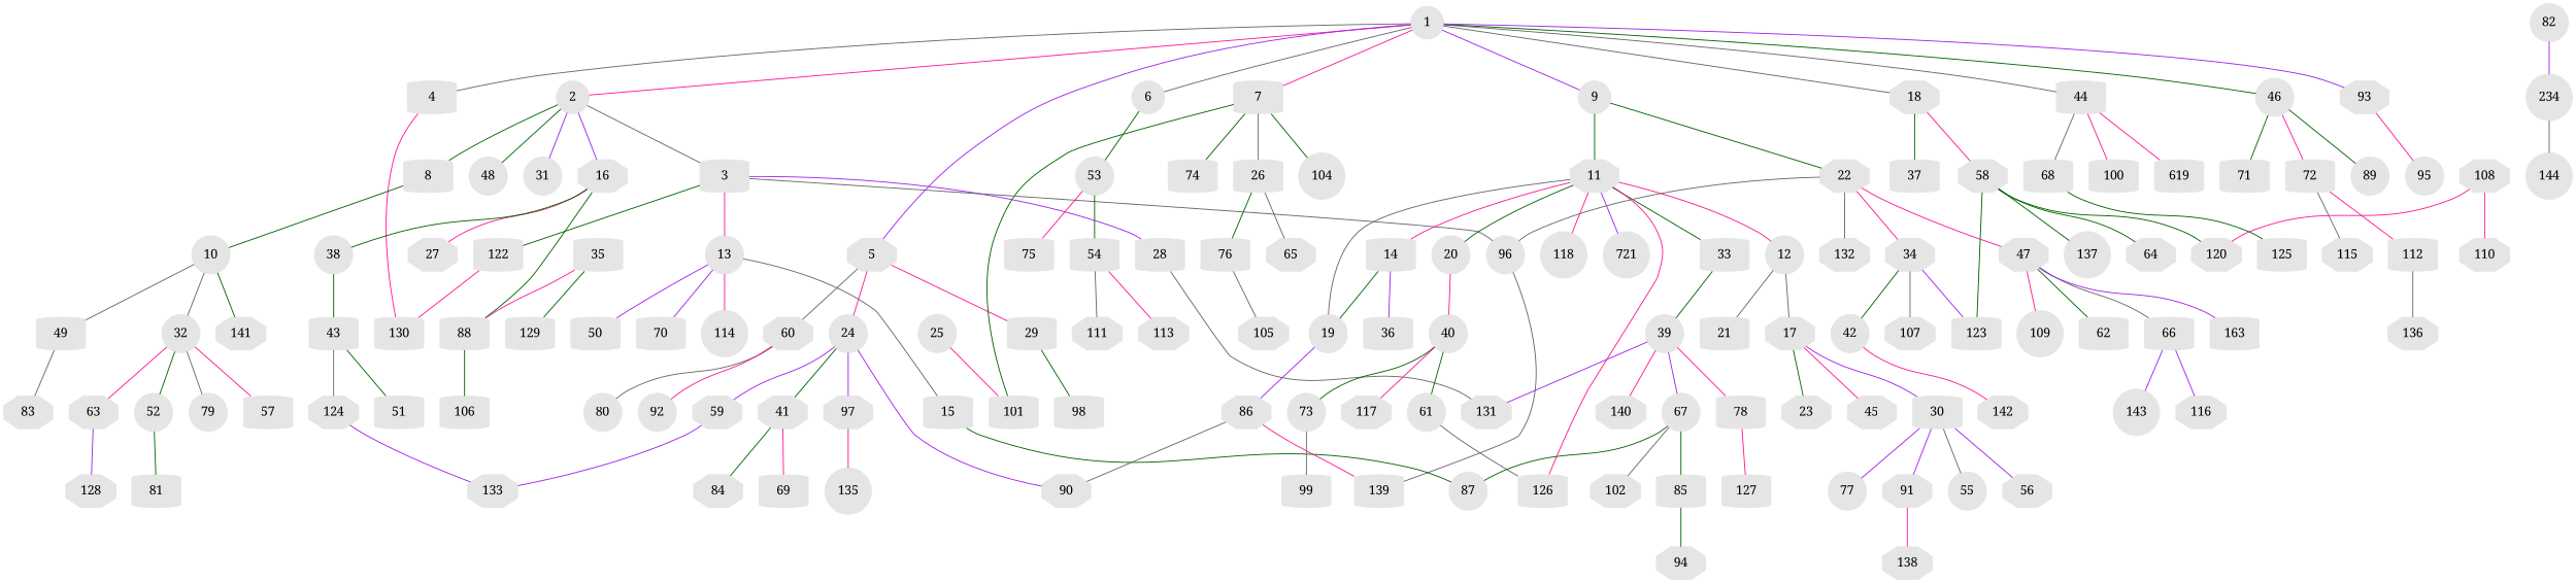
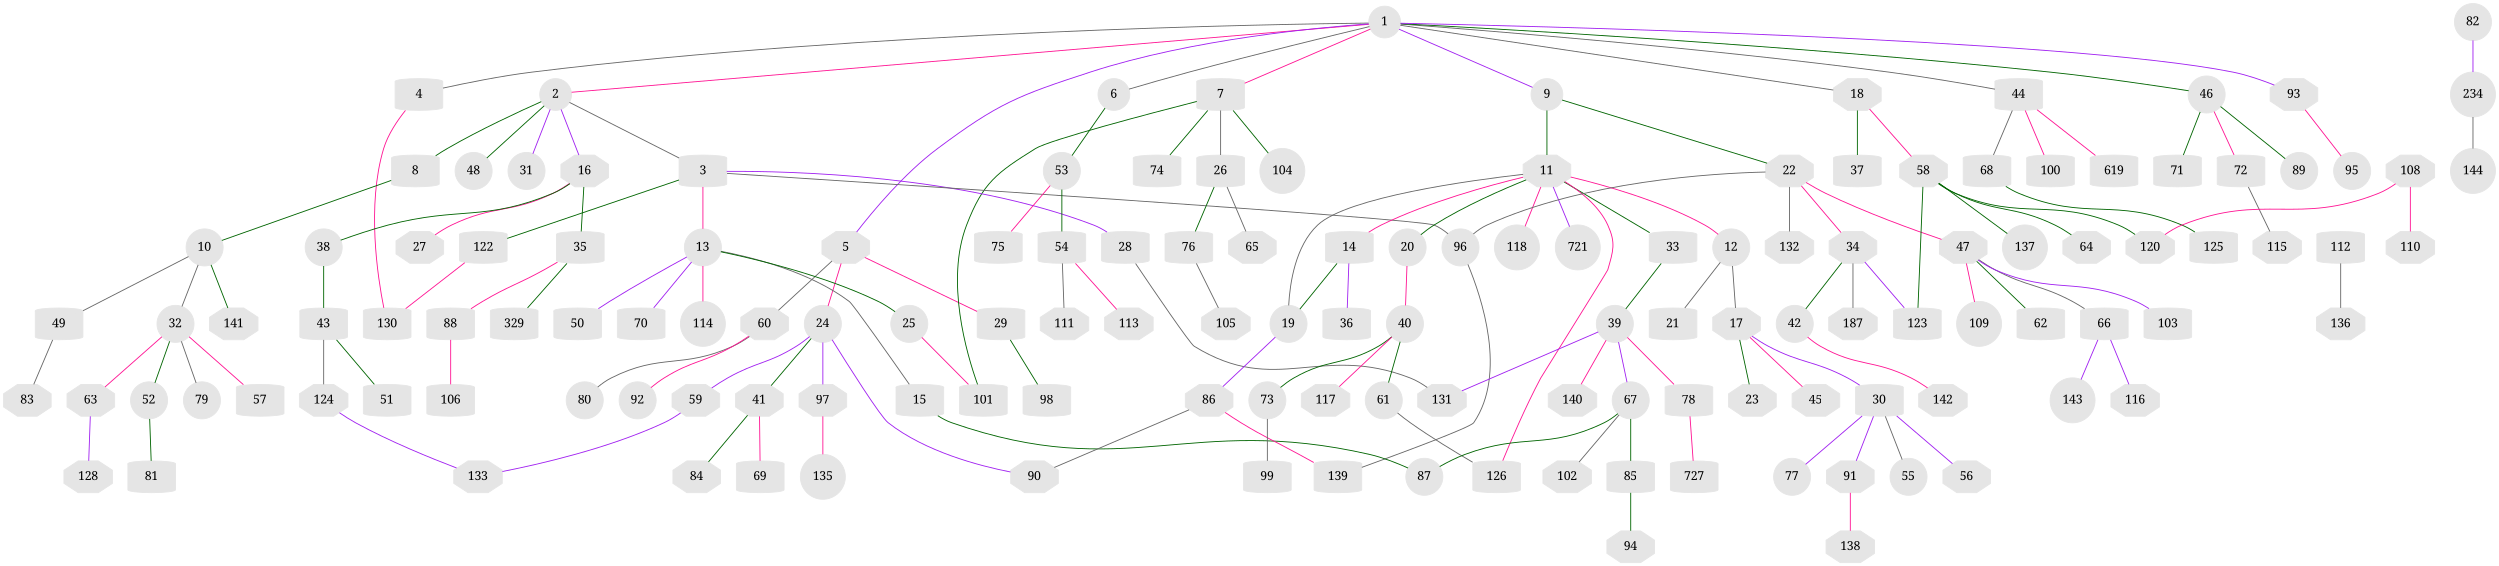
  graph {
    fontname="Noto Serif"
    node [color=gray90 fontname="Noto Serif" shape=cylinder style=filled]
    edge [color=darkgreen fontname="Noto Serif"]
    1 [shape=circle]
    2 [shape=circle]
    4
    5 [shape=octagon]
    6 [shape=circle]
    7
    9 [shape=circle]
    18 [shape=octagon]
    44
    46 [shape=circle]
    93 [shape=octagon]
    3
    8
    16 [shape=octagon]
    31 [shape=circle]
    48 [shape=circle]
    130
    24 [shape=circle]
    29
    60 [shape=octagon]
    53 [shape=circle]
    26
    74
    101
    104 [shape=circle]
    11 [shape=octagon]
    22 [shape=octagon]
    37
    58 [shape=octagon]
    68
    100
    n32 [label=619]
    71
    72
    89 [shape=circle]
    95 [shape=circle]
    13 [shape=circle]
    28
    96 [shape=circle]
    122
    10 [shape=circle]
    27 [shape=octagon]
    35
    38 [shape=circle]
    15
    25 [shape=circle]
    50
    70
    114 [shape=circle]
    131 [shape=octagon]
    139
    41 [shape=octagon]
    59 [shape=octagon]
    90 [shape=octagon]
    97 [shape=octagon]
    98
    80 [shape=circle]
    92 [shape=circle]
    54
    75
    65 [shape=octagon]
    76
    32 [shape=circle]
    49
    141 [shape=octagon]
    12 [shape=circle]
    14
    19 [shape=circle]
    20 [shape=circle]
    33
    118 [shape=circle]
    n72 [label=721 shape=circle]
    126
    34 [shape=octagon]
    47 [shape=octagon]
    132 [shape=octagon]
    52 [shape=circle]
    57
    63 [shape=octagon]
    79 [shape=circle]
    83 [shape=octagon]
    17 [shape=octagon]
    21
    36
    86 [shape=octagon]
    40 [shape=circle]
    39 [shape=circle]
    23 [shape=octagon]
    30
    45 [shape=octagon]
    87 [shape=circle]
    88
-   129
+   129 [label=329]
    43
    55 [shape=circle]
    56 [shape=octagon]
    77 [shape=circle]
    91 [shape=octagon]
    123
    64 [shape=octagon]
    120 [shape=octagon]
    137 [shape=circle]
    61 [shape=circle]
    73 [shape=circle]
    117 [shape=octagon]
    42 [shape=circle]
-   107 [shape=octagon]
+   107 [shape=octagon label=187]
    62
    66
-   103 [label=163]
+   103
    109 [shape=circle]
    69
    84 [shape=octagon]
    133 [shape=octagon]
    135 [shape=circle]
    105 [shape=octagon]
    138 [shape=octagon]
    81
    128 [shape=octagon]
    67 [shape=circle]
    78
    140 [shape=octagon]
    142 [shape=octagon]
    106
    51
    124 [shape=octagon]
    85
    102 [shape=octagon]
-   127
+   127 [label=727]
    99
    125
    112
    115 [shape=octagon]
    116 [shape=octagon]
    143 [shape=circle]
    111 [shape=octagon]
    113 [shape=octagon]
    94 [shape=octagon]
    136 [shape=octagon]
    82 [shape=circle]
    n141 [label=234 shape=circle]
    108 [shape=octagon]
    110 [shape=octagon]
    144 [shape=circle]
    1 -- 2 [color=deeppink]
    1 -- 4 [color=gray40]
    1 -- 5 [color=purple]
    1 -- 6 [color=gray40]
    1 -- 7 [color=deeppink]
    1 -- 9 [color=purple]
    1 -- 18 [color=gray40]
    1 -- 44 [color=gray40]
    1 -- 46
    1 -- 93 [color=purple]
    2 -- 3 [color=gray40]
    2 -- 8
    2 -- 16 [color=purple]
    2 -- 31 [color=purple]
    2 -- 48
    4 -- 130 [color=deeppink]
    5 -- 24 [color=deeppink]
    5 -- 29 [color=deeppink]
    5 -- 60 [color=gray40]
    6 -- 53
    7 -- 26 [color=gray40]
    7 -- 74
    7 -- 101
    7 -- 104
    9 -- 11
    9 -- 22
    18 -- 37
    18 -- 58 [color=deeppink]
    44 -- 68 [color=gray40]
    44 -- 100 [color=deeppink]
    44 -- n32 [color=deeppink]
    46 -- 71
    46 -- 72 [color=deeppink]
    46 -- 89
    93 -- 95 [color=deeppink]
    3 -- 13 [color=deeppink]
    3 -- 28 [color=purple]
    3 -- 96 [color=gray40]
    3 -- 122
    8 -- 10
    16 -- 27 [color=deeppink]
-   16 -- 88
+   16 -- 35
    16 -- 38
    24 -- 41
    24 -- 59 [color=purple]
    24 -- 90 [color=purple]
    24 -- 97 [color=purple]
    29 -- 98
    60 -- 80 [color=gray40]
    60 -- 92 [color=deeppink]
    53 -- 54
    53 -- 75 [color=deeppink]
    26 -- 65 [color=gray40]
    26 -- 76
    11 -- 12 [color=deeppink]
    11 -- 14 [color=deeppink]
    11 -- 19 [color=gray40]
    11 -- 20
    11 -- 33
    11 -- 118 [color=deeppink]
    11 -- n72 [color=purple]
    11 -- 126 [color=deeppink]
    22 -- 96 [color=gray40]
    22 -- 34 [color=deeppink]
    22 -- 47 [color=deeppink]
    22 -- 132 [color=gray40]
    58 -- 123
    58 -- 64
    58 -- 120
    58 -- 137
    68 -- 125
-   72 -- 112 [color=deeppink]
    72 -- 115 [color=gray40]
    13 -- 15 [color=gray40]
+   13 -- 25
    13 -- 50 [color=purple]
    13 -- 70 [color=purple]
    13 -- 114 [color=deeppink]
    28 -- 131 [color=gray40]
    96 -- 139 [color=gray40]
    122 -- 130 [color=deeppink]
    10 -- 32 [color=gray40]
    10 -- 49 [color=gray40]
    10 -- 141
    35 -- 88 [color=deeppink]
    35 -- 129
    38 -- 43
    15 -- 87
    25 -- 101 [color=deeppink]
    41 -- 69 [color=deeppink]
    41 -- 84
    59 -- 133 [color=purple]
    97 -- 135 [color=deeppink]
    54 -- 111 [color=gray40]
    54 -- 113 [color=deeppink]
    76 -- 105 [color=gray40]
    32 -- 52
    32 -- 57 [color=deeppink]
    32 -- 63 [color=deeppink]
    32 -- 79 [color=gray40]
    49 -- 83 [color=gray40]
    12 -- 17 [color=gray40]
    12 -- 21 [color=gray40]
    14 -- 19
    14 -- 36 [color=purple]
    19 -- 86 [color=purple]
    20 -- 40 [color=deeppink]
    33 -- 39
    34 -- 123 [color=purple]
    34 -- 42
    34 -- 107 [color=gray40]
    47 -- 62
    47 -- 66 [color=gray40]
    47 -- 103 [color=purple]
    47 -- 109 [color=deeppink]
    52 -- 81
    63 -- 128 [color=purple]
    17 -- 23
    17 -- 30 [color=purple]
    17 -- 45 [color=deeppink]
    86 -- 139 [color=deeppink]
    86 -- 90 [color=gray40]
    40 -- 61
    40 -- 73
    40 -- 117 [color=deeppink]
    39 -- 131 [color=purple]
    39 -- 67 [color=purple]
    39 -- 78 [color=deeppink]
    39 -- 140 [color=deeppink]
    30 -- 55 [color=gray40]
    30 -- 56 [color=purple]
    30 -- 77 [color=purple]
    30 -- 91 [color=purple]
-   88 -- 106
+   88 -- 106 [color=deeppink]
    43 -- 51
    43 -- 124 [color=gray40]
    91 -- 138 [color=deeppink]
    61 -- 126 [color=gray40]
    73 -- 99 [color=gray40]
    42 -- 142 [color=deeppink]
    66 -- 116 [color=purple]
    66 -- 143 [color=purple]
    67 -- 87
    67 -- 85
    67 -- 102 [color=gray40]
    78 -- 127 [color=deeppink]
    124 -- 133 [color=purple]
    85 -- 94
    112 -- 136 [color=gray40]
    82 -- n141 [color=purple]
    n141 -- 144 [color=gray40]
    108 -- 120 [color=deeppink]
    108 -- 110 [color=deeppink]
  }
